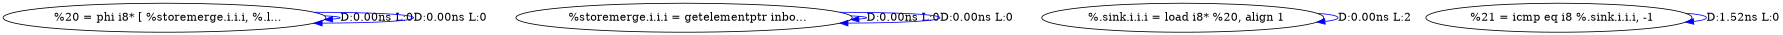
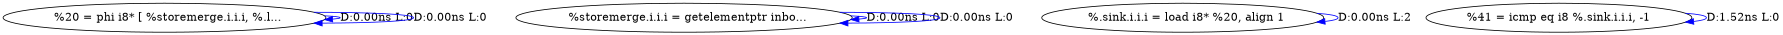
  digraph {
    edge [color=blue]
    n1 [label="  %20 = phi i8* [ %storemerge.i.i.i, %.l..."]
    n2 [label="  %storemerge.i.i.i = getelementptr inbo..."]
    n3 [label="  %.sink.i.i.i = load i8* %20, align 1"]
-   n4 [label="  %21 = icmp eq i8 %.sink.i.i.i, -1"]
+   n4 [label="%41 = icmp eq i8 %.sink.i.i.i, -1"]
    n1 -> n1 [label="D:0.00ns L:0"]
    n1 -> n1 [label="D:0.00ns L:0"]
    n2 -> n2 [label="D:0.00ns L:0"]
    n2 -> n2 [label="D:0.00ns L:0"]
    n3 -> n3 [label="D:0.00ns L:2"]
    n4 -> n4 [label="D:1.52ns L:0"]
  }
